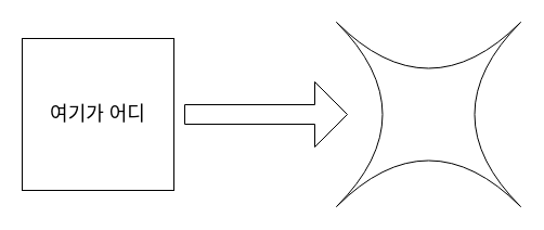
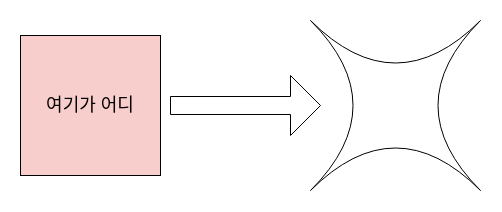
  <mxCell id="0" />
  <mxCell id="1" parent="0" />
- <mxCell id="2" value="&lt;font style=&quot;font-size: 18px;&quot;&gt;여기가 어디&lt;/font&gt;" style="whiteSpace=wrap;html=1;aspect=fixed;" parent="1" vertex="1"><mxGeometry x="20" y="35" width="140" height="140" as="geometry" /></mxCell>
+ <mxCell id="2" value="&lt;font style=&quot;font-size: 18px;&quot;&gt;여기가 어디&lt;/font&gt;" style="whiteSpace=wrap;html=1;aspect=fixed;fillColor=#f8cecc;" parent="1" vertex="1"><mxGeometry x="20" y="35" width="140" height="140" as="geometry" /></mxCell>
  <mxCell id="3" value="" style="shape=switch;whiteSpace=wrap;html=1;fontSize=18;" vertex="1" parent="1"><mxGeometry x="310" y="20" width="170" height="170" as="geometry" /></mxCell>
  <mxCell id="4" value="" style="shape=singleArrow;whiteSpace=wrap;html=1;fontSize=18;" vertex="1" parent="1"><mxGeometry x="170" y="75" width="150" height="60" as="geometry" /></mxCell>
